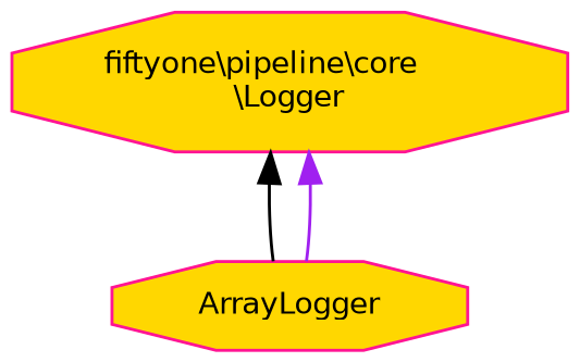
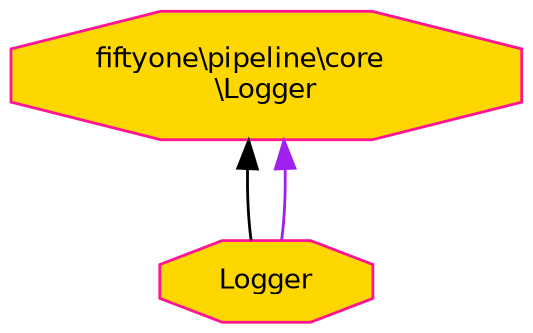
  digraph {
    node [color=deeppink fillcolor=gold fontname=Helvetica fontsize=10 shape=octagon style=filled]
    edge [dir=back fontname=Helvetica fontsize=10 labelfontname=Helvetica labelfontsize=10 style=solid]
-   n1 [fontcolor=black height=0.2 label=ArrayLogger width=0.4]
+   n1 [fontcolor=black height=0.2 label=Logger width=0.4]
    n2 [height=0.2 label="fiftyone\\pipeline\\core\l\\Logger" width=0.4]
    n2 -> n1 [color=black]
    n2 -> n1 [color=purple]
  }
